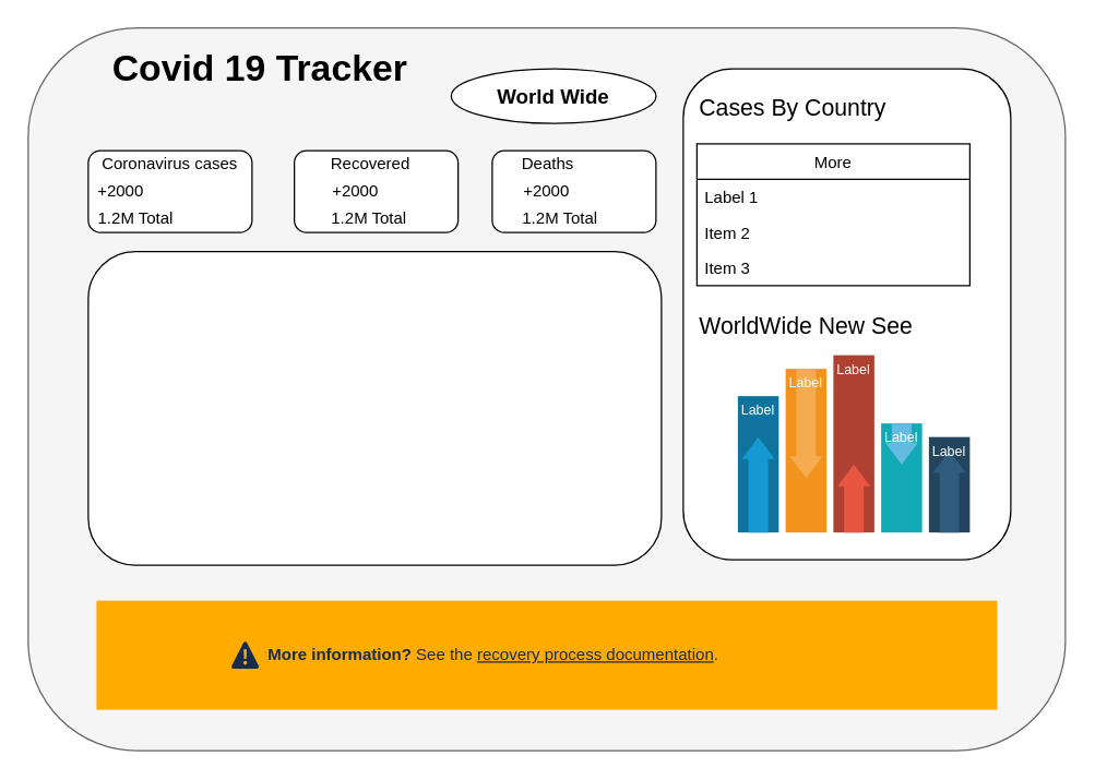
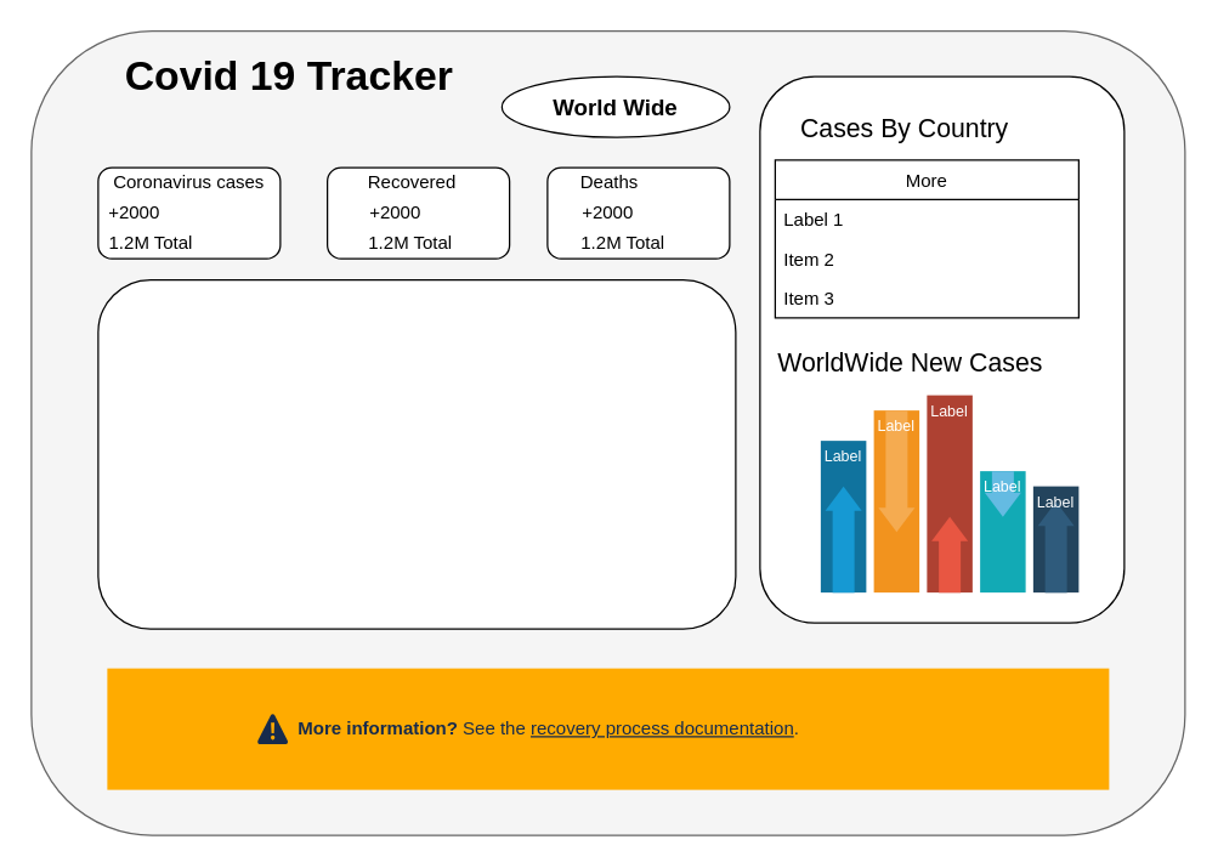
  <mxCell id="0" />
  <mxCell id="1" parent="0" />
  <mxCell id="2" value="" style="rounded=1;whiteSpace=wrap;html=1;fillColor=#f5f5f5;strokeColor=#666666;fontColor=#333333;" vertex="1" parent="1"><mxGeometry x="20" y="20" width="760" height="530" as="geometry" /></mxCell>
  <mxCell id="3" value="&lt;font size=&quot;1&quot;&gt;&lt;b style=&quot;font-size: 27px&quot;&gt;Covid 19 Tracker&lt;/b&gt;&lt;/font&gt;" style="text;html=1;strokeColor=none;fillColor=none;align=center;verticalAlign=middle;whiteSpace=wrap;rounded=0;" vertex="1" parent="1"><mxGeometry x="75" y="30" width="230" height="40" as="geometry" /></mxCell>
  <mxCell id="4" value="&lt;font style=&quot;font-size: 15px&quot;&gt;&lt;b&gt;World Wide&lt;/b&gt;&lt;/font&gt;" style="ellipse;whiteSpace=wrap;html=1;" vertex="1" parent="1"><mxGeometry x="330" y="50" width="150" height="40" as="geometry" /></mxCell>
  <mxCell id="5" value="" style="rounded=1;whiteSpace=wrap;html=1;" vertex="1" parent="1"><mxGeometry x="64" y="110" width="120" height="60" as="geometry" /></mxCell>
  <mxCell id="6" value="" style="rounded=1;whiteSpace=wrap;html=1;" vertex="1" parent="1"><mxGeometry x="215" y="110" width="120" height="60" as="geometry" /></mxCell>
  <mxCell id="7" value="" style="rounded=1;whiteSpace=wrap;html=1;" vertex="1" parent="1"><mxGeometry x="360" y="110" width="120" height="60" as="geometry" /></mxCell>
  <mxCell id="8" value="Coronavirus cases" style="text;html=1;strokeColor=none;fillColor=none;align=center;verticalAlign=middle;whiteSpace=wrap;rounded=0;" vertex="1" parent="1"><mxGeometry x="64" y="110" width="120" height="20" as="geometry" /></mxCell>
  <mxCell id="9" value="+2000" style="text;html=1;strokeColor=none;fillColor=none;align=center;verticalAlign=middle;whiteSpace=wrap;rounded=0;" vertex="1" parent="1"><mxGeometry x="48" y="130" width="80" height="20" as="geometry" /></mxCell>
  <mxCell id="10" value="1.2M Total" style="text;html=1;strokeColor=none;fillColor=none;align=center;verticalAlign=middle;whiteSpace=wrap;rounded=0;" vertex="1" parent="1"><mxGeometry x="54" y="150" width="90" height="20" as="geometry" /></mxCell>
  <mxCell id="11" value="Recovered" style="text;html=1;strokeColor=none;fillColor=none;align=left;verticalAlign=middle;whiteSpace=wrap;rounded=0;" vertex="1" parent="1"><mxGeometry x="240" y="110" width="120" height="20" as="geometry" /></mxCell>
  <mxCell id="12" value="+2000" style="text;html=1;strokeColor=none;fillColor=none;align=center;verticalAlign=middle;whiteSpace=wrap;rounded=0;" vertex="1" parent="1"><mxGeometry x="200" y="130" width="120" height="20" as="geometry" /></mxCell>
  <mxCell id="13" value="1.2M Total" style="text;html=1;strokeColor=none;fillColor=none;align=center;verticalAlign=middle;whiteSpace=wrap;rounded=0;" vertex="1" parent="1"><mxGeometry x="210" y="150" width="120" height="20" as="geometry" /></mxCell>
  <mxCell id="14" value="Deaths" style="text;html=1;strokeColor=none;fillColor=none;align=left;verticalAlign=middle;whiteSpace=wrap;rounded=0;" vertex="1" parent="1"><mxGeometry x="380" y="110" width="120" height="20" as="geometry" /></mxCell>
  <mxCell id="15" value="+2000" style="text;html=1;strokeColor=none;fillColor=none;align=center;verticalAlign=middle;whiteSpace=wrap;rounded=0;" vertex="1" parent="1"><mxGeometry x="340" y="130" width="120" height="20" as="geometry" /></mxCell>
  <mxCell id="16" value="1.2M Total" style="text;html=1;strokeColor=none;fillColor=none;align=center;verticalAlign=middle;whiteSpace=wrap;rounded=0;" vertex="1" parent="1"><mxGeometry x="350" y="150" width="120" height="20" as="geometry" /></mxCell>
  <mxCell id="17" value="" style="rounded=1;whiteSpace=wrap;html=1;" vertex="1" parent="1"><mxGeometry x="64" y="184" width="420" height="230" as="geometry" /></mxCell>
  <mxCell id="18" value="" style="shape=image;html=1;verticalAlign=top;verticalLabelPosition=bottom;labelBackgroundColor=#ffffff;imageAspect=0;aspect=fixed;image=https://cdn4.iconfinder.com/data/icons/small-n-flat/24/map-128.png" vertex="1" parent="1"><mxGeometry x="192" y="230" width="128" height="128" as="geometry" /></mxCell>
  <mxCell id="19" value="" style="rounded=1;whiteSpace=wrap;html=1;" vertex="1" parent="1"><mxGeometry x="500" y="50" width="240" height="360" as="geometry" /></mxCell>
- <mxCell id="20" value="&lt;font style=&quot;font-size: 17px&quot;&gt;Cases By Country&lt;/font&gt;" style="text;html=1;strokeColor=none;fillColor=none;align=left;verticalAlign=middle;whiteSpace=wrap;rounded=0;" vertex="1" parent="1"><mxGeometry x="510" y="70" width="180" height="20" as="geometry" /></mxCell>
- <mxCell id="21" value="&lt;font style=&quot;font-size: 17px&quot;&gt;WorldWide New See&lt;/font&gt;" style="text;html=1;strokeColor=none;fillColor=none;align=left;verticalAlign=middle;whiteSpace=wrap;rounded=0;" vertex="1" parent="1"><mxGeometry x="510" y="230" width="230" height="20" as="geometry" /></mxCell>
+ <mxCell id="20" value="&lt;font style=&quot;font-size: 17px&quot;&gt;Cases By Country&lt;/font&gt;" style="text;html=1;strokeColor=none;fillColor=none;align=left;verticalAlign=middle;whiteSpace=wrap;rounded=0;" vertex="1" parent="1"><mxGeometry x="525" y="75" width="180" height="20" as="geometry" /></mxCell>
+ <mxCell id="21" value="&lt;font style=&quot;font-size: 17px&quot;&gt;WorldWide New Cases&lt;/font&gt;" style="text;html=1;strokeColor=none;fillColor=none;align=left;verticalAlign=middle;whiteSpace=wrap;rounded=0;" vertex="1" parent="1"><mxGeometry x="510" y="230" width="230" height="20" as="geometry" /></mxCell>
  <mxCell id="22" value="" style="fillColor=#10739E;strokeColor=none;" vertex="1" parent="1"><mxGeometry x="540" y="290" width="30" height="100" as="geometry" /></mxCell>
  <mxCell id="23" value="" style="shape=mxgraph.arrows2.arrow;dy=0.4;dx=16;notch=0;direction=north;fillColor=#1699D3;strokeColor=none;" vertex="1" parent="22"><mxGeometry x="3" y="30" width="24" height="70" as="geometry" /></mxCell>
  <mxCell id="24" value="Label" style="text;html=1;align=center;verticalAlign=middle;whiteSpace=wrap;fontColor=#FFFFFF;fontSize=10;" vertex="1" parent="22"><mxGeometry width="30" height="20" as="geometry" /></mxCell>
  <mxCell id="25" value="" style="fillColor=#F2931E;strokeColor=none;" vertex="1" parent="1"><mxGeometry x="575" y="270" width="30" height="120" as="geometry" /></mxCell>
  <mxCell id="26" value="" style="shape=mxgraph.arrows2.arrow;dy=0.4;dx=16;notch=0;direction=south;fillColor=#F5AB50;strokeColor=none;" vertex="1" parent="25"><mxGeometry x="3" width="24" height="80" as="geometry" /></mxCell>
  <mxCell id="27" value="Label" style="text;html=1;align=center;verticalAlign=middle;whiteSpace=wrap;fontColor=#FFFFFF;fontSize=10;" vertex="1" parent="25"><mxGeometry width="30" height="20" as="geometry" /></mxCell>
  <mxCell id="28" value="" style="fillColor=#AE4132;strokeColor=none;" vertex="1" parent="1"><mxGeometry x="610" y="260" width="30" height="130" as="geometry" /></mxCell>
  <mxCell id="29" value="" style="shape=mxgraph.arrows2.arrow;dy=0.4;dx=16;notch=0;direction=north;fillColor=#E85642;strokeColor=none;" vertex="1" parent="28"><mxGeometry x="3" y="80" width="24" height="50" as="geometry" /></mxCell>
  <mxCell id="30" value="Label" style="text;html=1;align=center;verticalAlign=middle;whiteSpace=wrap;fontColor=#FFFFFF;fontSize=10;" vertex="1" parent="28"><mxGeometry width="30" height="20" as="geometry" /></mxCell>
  <mxCell id="31" value="" style="fillColor=#12AAB5;strokeColor=none;" vertex="1" parent="1"><mxGeometry x="645" y="310" width="30" height="80" as="geometry" /></mxCell>
  <mxCell id="32" value="" style="shape=mxgraph.arrows2.arrow;dy=0.4;dx=16;notch=0;direction=south;fillColor=#64BBE2;strokeColor=none;" vertex="1" parent="31"><mxGeometry x="3" width="24" height="30" as="geometry" /></mxCell>
  <mxCell id="33" value="Label" style="text;html=1;align=center;verticalAlign=middle;whiteSpace=wrap;fontColor=#FFFFFF;fontSize=10;" vertex="1" parent="31"><mxGeometry width="30" height="20" as="geometry" /></mxCell>
  <mxCell id="34" value="" style="fillColor=#23445D;strokeColor=none;" vertex="1" parent="1"><mxGeometry x="680" y="320" width="30" height="70" as="geometry" /></mxCell>
  <mxCell id="35" value="" style="shape=mxgraph.arrows2.arrow;dy=0.4;dx=16;notch=0;direction=north;fillColor=#2F5B7C;strokeColor=none;" vertex="1" parent="34"><mxGeometry x="3" y="10" width="24" height="60" as="geometry" /></mxCell>
  <mxCell id="36" value="Label" style="text;html=1;align=center;verticalAlign=middle;whiteSpace=wrap;fontColor=#FFFFFF;fontSize=10;" vertex="1" parent="34"><mxGeometry width="30" height="20" as="geometry" /></mxCell>
  <mxCell id="37" value="More" style="swimlane;fontStyle=0;childLayout=stackLayout;horizontal=1;startSize=26;fillColor=none;horizontalStack=0;resizeParent=1;resizeParentMax=0;resizeLast=0;collapsible=1;marginBottom=0;" vertex="1" parent="1"><mxGeometry x="510" y="105" width="200" height="104" as="geometry" /></mxCell>
  <mxCell id="38" value="Label 1" style="text;strokeColor=none;fillColor=none;align=left;verticalAlign=top;spacingLeft=4;spacingRight=4;overflow=hidden;rotatable=0;points=[[0,0.5],[1,0.5]];portConstraint=eastwest;" vertex="1" parent="37"><mxGeometry y="26" width="200" height="26" as="geometry" /></mxCell>
  <mxCell id="39" value="Item 2" style="text;strokeColor=none;fillColor=none;align=left;verticalAlign=top;spacingLeft=4;spacingRight=4;overflow=hidden;rotatable=0;points=[[0,0.5],[1,0.5]];portConstraint=eastwest;" vertex="1" parent="37"><mxGeometry y="52" width="200" height="26" as="geometry" /></mxCell>
  <mxCell id="40" value="Item 3" style="text;strokeColor=none;fillColor=none;align=left;verticalAlign=top;spacingLeft=4;spacingRight=4;overflow=hidden;rotatable=0;points=[[0,0.5],[1,0.5]];portConstraint=eastwest;" vertex="1" parent="37"><mxGeometry y="78" width="200" height="26" as="geometry" /></mxCell>
  <mxCell id="41" value="" style="rounded=0;fillColor=#FFAB00;strokeColor=none;html=1" vertex="1" parent="1"><mxGeometry x="70" y="440" width="660" height="80" as="geometry" /></mxCell>
  <mxCell id="42" value="&lt;b&gt;More information?&lt;/b&gt; See the &lt;u&gt;recovery process documentation&lt;/u&gt;." style="shape=mxgraph.azure.azure_alert;fillColor=#172B4C;strokeColor=none;fontColor=#172B4C;labelPosition=right;verticalLabelPosition=middle;align=left;verticalAlign=middle;html=1;spacingLeft=5" vertex="1" parent="41"><mxGeometry x="0.15" y="0.5" width="20" height="20" relative="1" as="geometry"><mxPoint y="-10" as="offset" /></mxGeometry></mxCell>
